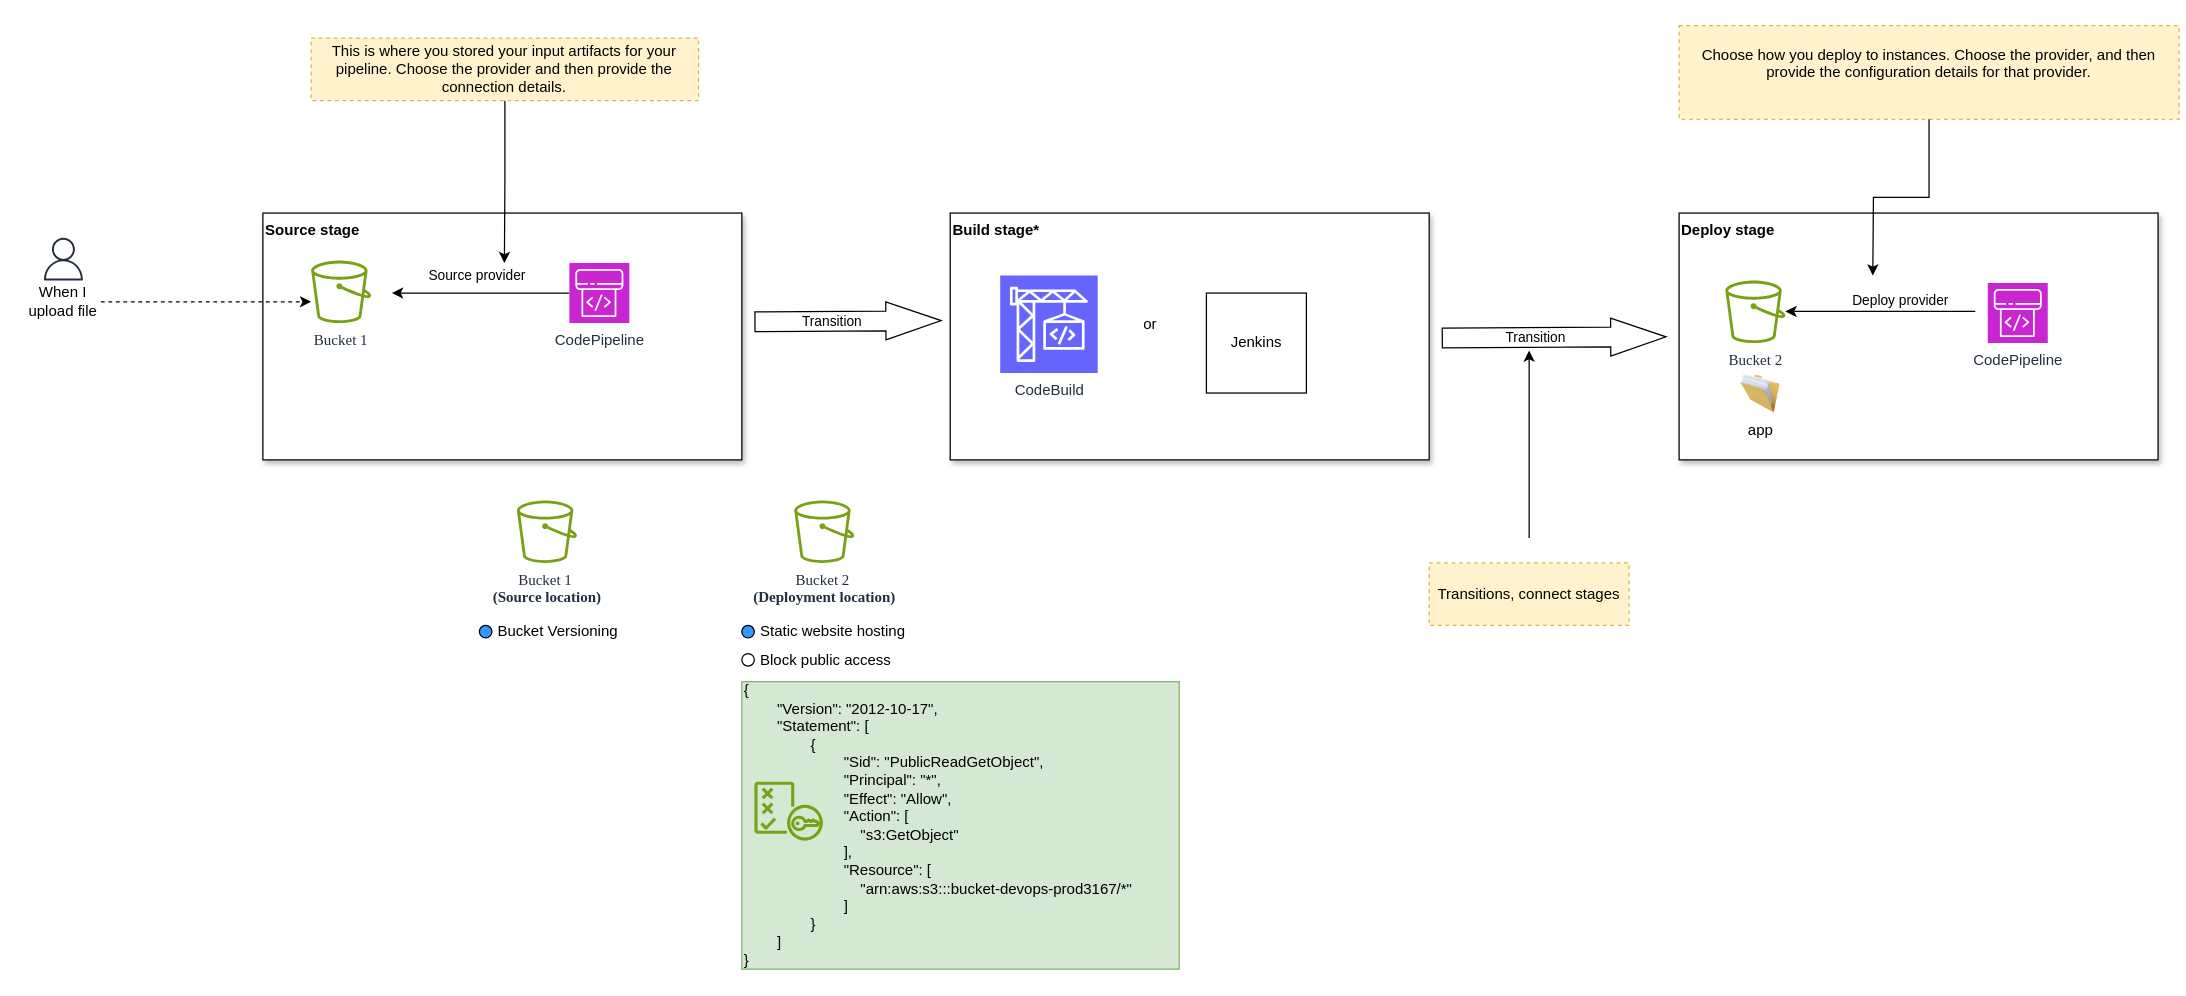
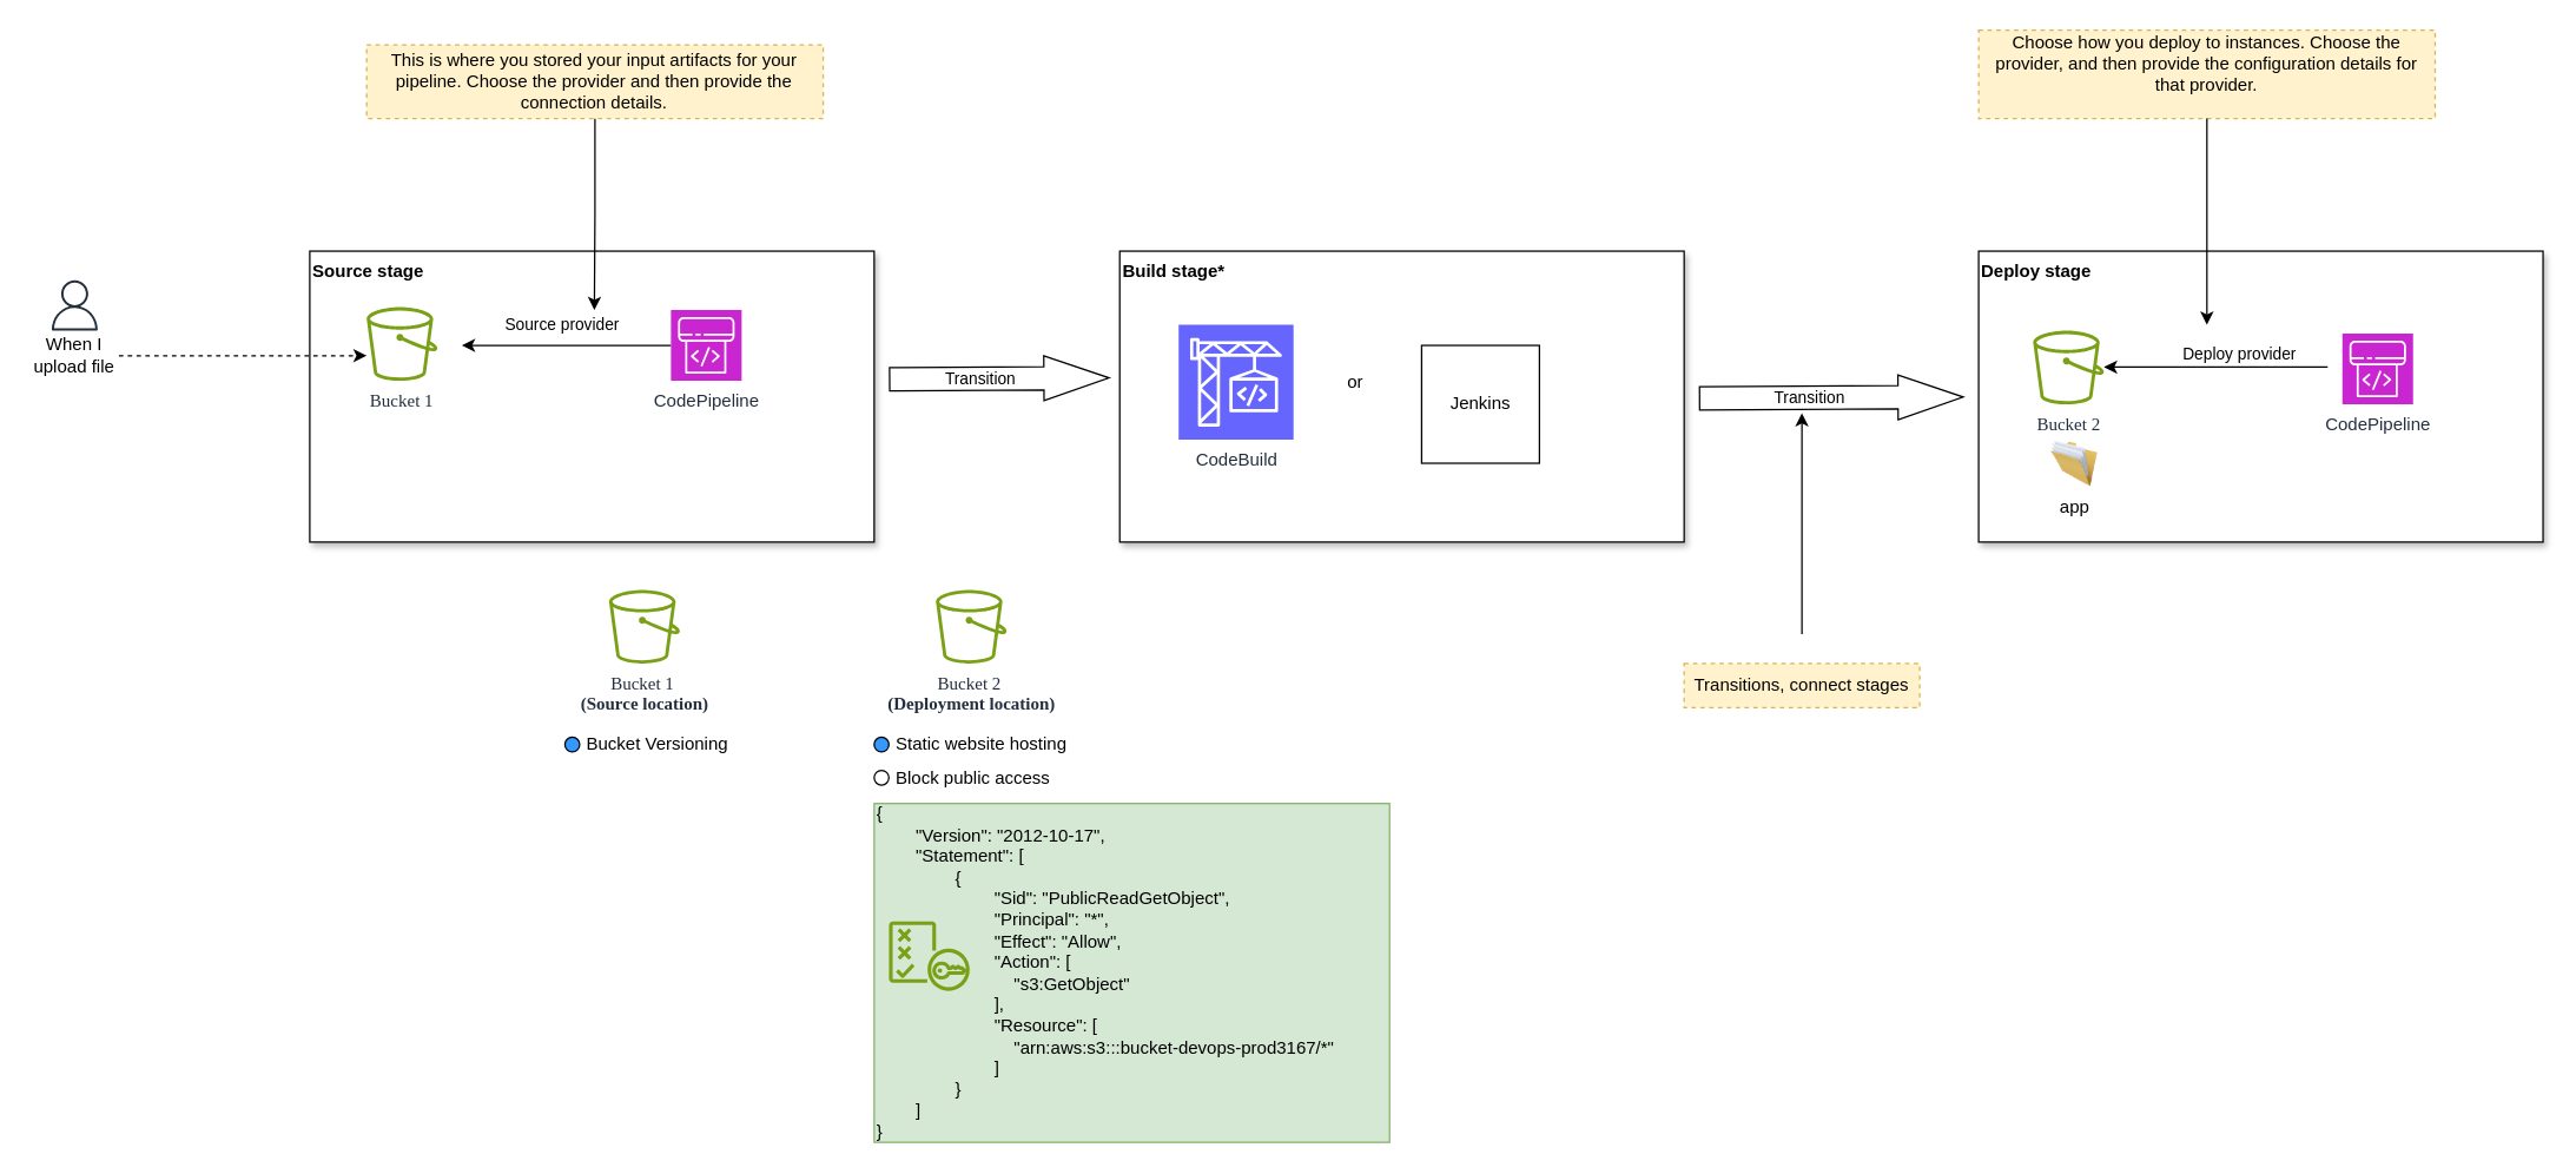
  <mxCell id="0" />
  <mxCell id="1" parent="0" />
  <mxCell id="2" value="&lt;b&gt;Source stage&lt;/b&gt;" style="rounded=0;whiteSpace=wrap;html=1;fillColor=default;verticalAlign=top;align=left;shadow=1;" vertex="1" parent="1"><mxGeometry x="209.75" y="170" width="383.25" height="197.5" as="geometry" /></mxCell>
  <mxCell id="3" value="Bucket 1&amp;nbsp;&lt;div&gt;&lt;b&gt;(Source location)&lt;/b&gt;&lt;/div&gt;" style="sketch=0;outlineConnect=0;fontColor=#232F3E;gradientColor=none;fillColor=#7AA116;strokeColor=none;dashed=0;verticalLabelPosition=bottom;verticalAlign=top;align=center;html=1;fontSize=12;fontStyle=0;aspect=fixed;pointerEvents=1;shape=mxgraph.aws4.bucket;fontFamily=Roboto Mono;fontSource=https%3A%2F%2Ffonts.googleapis.com%2Fcss%3Ffamily%3DRoboto%2BMono;" vertex="1" parent="1"><mxGeometry x="413" y="400" width="48.08" height="50" as="geometry" /></mxCell>
  <mxCell id="4" value="Bucket 2&amp;nbsp;&lt;div&gt;&lt;b&gt;(Deployment location)&lt;/b&gt;&lt;/div&gt;" style="sketch=0;outlineConnect=0;fontColor=#232F3E;gradientColor=none;fillColor=#7AA116;strokeColor=none;dashed=0;verticalLabelPosition=bottom;verticalAlign=top;align=center;html=1;fontSize=12;fontStyle=0;aspect=fixed;pointerEvents=1;shape=mxgraph.aws4.bucket;fontFamily=Roboto Mono;fontSource=https%3A%2F%2Ffonts.googleapis.com%2Fcss%3Ffamily%3DRoboto%2BMono;" vertex="1" parent="1"><mxGeometry x="634.92" y="400" width="48.08" height="50" as="geometry" /></mxCell>
  <mxCell id="5" value="" style="group" vertex="1" connectable="0" parent="1"><mxGeometry x="593" y="545" width="350" height="230" as="geometry" /></mxCell>
  <mxCell id="6" value="&lt;div&gt;{&lt;/div&gt;&lt;div&gt;&lt;span style=&quot;white-space: normal;&quot;&gt;&lt;span style=&quot;white-space:pre&quot;&gt;&#09;&lt;/span&gt;&quot;Version&quot;: &quot;2012-10-17&quot;,&lt;/span&gt;&lt;/div&gt;&lt;div&gt;&lt;span style=&quot;white-space: normal;&quot;&gt;&lt;span style=&quot;white-space:pre&quot;&gt;&#09;&lt;/span&gt;&quot;Statement&quot;: [&lt;/span&gt;&lt;/div&gt;&lt;div&gt;&lt;span style=&quot;white-space: normal;&quot;&gt;&lt;span style=&quot;white-space:pre&quot;&gt;&#09;&#09;&lt;/span&gt;{&lt;/span&gt;&lt;/div&gt;&lt;div&gt;&lt;span style=&quot;white-space: normal;&quot;&gt;&lt;span style=&quot;white-space:pre&quot;&gt;&#09;&#09;&#09;&lt;/span&gt;&quot;Sid&quot;: &quot;PublicReadGetObject&quot;,&lt;/span&gt;&lt;/div&gt;&lt;div&gt;&lt;span style=&quot;white-space: normal;&quot;&gt;&lt;span style=&quot;white-space:pre&quot;&gt;&#09;&#09;&#09;&lt;/span&gt;&quot;Principal&quot;: &quot;*&quot;,&lt;/span&gt;&lt;/div&gt;&lt;div&gt;&lt;span style=&quot;white-space: normal;&quot;&gt;&lt;span style=&quot;white-space:pre&quot;&gt;&#09;&#09;&#09;&lt;/span&gt;&quot;Effect&quot;: &quot;Allow&quot;,&lt;/span&gt;&lt;/div&gt;&lt;div&gt;&lt;span style=&quot;white-space: normal;&quot;&gt;&lt;span style=&quot;white-space:pre&quot;&gt;&#09;&#09;&#09;&lt;/span&gt;&quot;Action&quot;: [&lt;/span&gt;&lt;/div&gt;&lt;div&gt;&lt;span style=&quot;white-space: normal;&quot;&gt;&lt;span style=&quot;white-space:pre&quot;&gt;&#09;&#09;&#09;&lt;/span&gt;&amp;nbsp; &amp;nbsp; &quot;s3:GetObject&quot;&lt;/span&gt;&lt;/div&gt;&lt;div&gt;&lt;span style=&quot;white-space: normal;&quot;&gt;&lt;span style=&quot;white-space:pre&quot;&gt;&#09;&#09;&#09;&lt;/span&gt;],&lt;/span&gt;&lt;/div&gt;&lt;div&gt;&lt;span style=&quot;white-space: normal;&quot;&gt;&lt;span style=&quot;white-space:pre&quot;&gt;&#09;&#09;&#09;&lt;/span&gt;&quot;Resource&quot;: [&lt;/span&gt;&lt;/div&gt;&lt;div&gt;&lt;span style=&quot;white-space: normal;&quot;&gt;&lt;span style=&quot;white-space:pre&quot;&gt;&#09;&#09;&#09;&lt;/span&gt;&amp;nbsp; &amp;nbsp; &quot;arn:aws:s3:::bucket-devops-prod3167/*&quot;&lt;/span&gt;&lt;/div&gt;&lt;div&gt;&lt;span style=&quot;white-space: normal;&quot;&gt;&lt;span style=&quot;white-space:pre&quot;&gt;&#09;&#09;&#09;&lt;/span&gt;]&lt;/span&gt;&lt;/div&gt;&lt;div&gt;&lt;span style=&quot;white-space: normal;&quot;&gt;&lt;span style=&quot;white-space:pre&quot;&gt;&#09;&#09;&lt;/span&gt;}&lt;/span&gt;&lt;/div&gt;&lt;div&gt;&lt;span style=&quot;white-space: normal;&quot;&gt;&lt;span style=&quot;white-space:pre&quot;&gt;&#09;&lt;/span&gt;]&lt;/span&gt;&lt;/div&gt;&lt;div&gt;}&lt;/div&gt;" style="text;html=1;align=left;verticalAlign=middle;whiteSpace=wrap;rounded=0;fillColor=#d5e8d4;strokeColor=#82b366;" vertex="1" parent="5"><mxGeometry width="350" height="230" as="geometry" /></mxCell>
  <mxCell id="7" value="" style="sketch=0;outlineConnect=0;fontColor=#232F3E;gradientColor=none;fillColor=#7AA116;strokeColor=none;dashed=0;verticalLabelPosition=bottom;verticalAlign=top;align=center;html=1;fontSize=12;fontStyle=0;aspect=fixed;pointerEvents=1;shape=mxgraph.aws4.policy;" vertex="1" parent="5"><mxGeometry x="10.0" y="80" width="54.93" height="47.18" as="geometry" /></mxCell>
  <mxCell id="8" value="&lt;div&gt;&lt;br&gt;&lt;/div&gt;&lt;div&gt;Static website hosting&lt;/div&gt;&lt;div&gt;&lt;br&gt;&lt;/div&gt;" style="html=1;shadow=0;dashed=0;shape=mxgraph.bootstrap.radioButton2;labelPosition=right;verticalLabelPosition=middle;align=left;verticalAlign=middle;gradientColor=none;fillColor=#3399FF;checked=0;spacing=5;checkedFill=#0085FC;checkedStroke=#ffffff;" vertex="1" parent="1"><mxGeometry x="593" y="500" width="10" height="10" as="geometry" /></mxCell>
  <mxCell id="9" value="&lt;div&gt;&lt;br&gt;&lt;/div&gt;&lt;div&gt;&lt;div&gt;Block public&amp;nbsp;&lt;span style=&quot;background-color: initial;&quot;&gt;access&lt;/span&gt;&lt;/div&gt;&lt;/div&gt;&lt;div&gt;&lt;br&gt;&lt;/div&gt;" style="html=1;shadow=0;dashed=0;shape=mxgraph.bootstrap.radioButton2;labelPosition=right;verticalLabelPosition=middle;align=left;verticalAlign=middle;gradientColor=none;fillColor=#FFFFFF;checked=0;spacing=5;checkedFill=#0085FC;checkedStroke=#ffffff;" vertex="1" parent="1"><mxGeometry x="593" y="522.5" width="10" height="10" as="geometry" /></mxCell>
  <mxCell id="10" value="Source provider" style="edgeStyle=orthogonalEdgeStyle;rounded=0;orthogonalLoop=1;jettySize=auto;html=1;exitX=0;exitY=0.5;exitDx=0;exitDy=0;exitPerimeter=0;" edge="1" parent="1" source="11"><mxGeometry x="0.053" y="-14" relative="1" as="geometry"><mxPoint x="313" y="234" as="targetPoint" /><mxPoint x="503" y="234" as="sourcePoint" /><mxPoint as="offset" /></mxGeometry></mxCell>
  <mxCell id="11" value="CodePipeline" style="sketch=0;points=[[0,0,0],[0.25,0,0],[0.5,0,0],[0.75,0,0],[1,0,0],[0,1,0],[0.25,1,0],[0.5,1,0],[0.75,1,0],[1,1,0],[0,0.25,0],[0,0.5,0],[0,0.75,0],[1,0.25,0],[1,0.5,0],[1,0.75,0]];outlineConnect=0;fontColor=#232F3E;fillColor=#C925D1;strokeColor=#ffffff;dashed=0;verticalLabelPosition=bottom;verticalAlign=top;align=center;html=1;fontSize=12;fontStyle=0;aspect=fixed;shape=mxgraph.aws4.resourceIcon;resIcon=mxgraph.aws4.codepipeline;" vertex="1" parent="1"><mxGeometry x="455" y="210" width="48" height="48" as="geometry" /></mxCell>
  <mxCell id="12" style="edgeStyle=orthogonalEdgeStyle;rounded=0;orthogonalLoop=1;jettySize=auto;html=1;" edge="1" parent="1" source="13"><mxGeometry relative="1" as="geometry"><mxPoint x="403" y="210" as="targetPoint" /></mxGeometry></mxCell>
  <mxCell id="13" value="This is where you stored your input artifacts for your pipeline. Choose the provider and then provide the connection details." style="text;html=1;align=center;verticalAlign=middle;whiteSpace=wrap;rounded=0;strokeColor=#d6b656;dashed=1;fillColor=#fff2cc;" vertex="1" parent="1"><mxGeometry x="248.38" y="30" width="310" height="50" as="geometry" /></mxCell>
  <mxCell id="14" value="&lt;b&gt;Build stage*&lt;/b&gt;" style="rounded=0;whiteSpace=wrap;html=1;fillColor=default;verticalAlign=top;align=left;shadow=1;" vertex="1" parent="1"><mxGeometry x="759.75" y="170" width="383.25" height="197.5" as="geometry" /></mxCell>
  <mxCell id="15" value="CodeBuild" style="sketch=0;points=[[0,0,0],[0.25,0,0],[0.5,0,0],[0.75,0,0],[1,0,0],[0,1,0],[0.25,1,0],[0.5,1,0],[0.75,1,0],[1,1,0],[0,0.25,0],[0,0.5,0],[0,0.75,0],[1,0.25,0],[1,0.5,0],[1,0.75,0]];outlineConnect=0;fontColor=#232F3E;fillColor=#6666FF;strokeColor=#ffffff;dashed=0;verticalLabelPosition=bottom;verticalAlign=top;align=center;html=1;fontSize=12;fontStyle=0;aspect=fixed;shape=mxgraph.aws4.resourceIcon;resIcon=mxgraph.aws4.codebuild;" vertex="1" parent="1"><mxGeometry x="799.75" y="220" width="78" height="78" as="geometry" /></mxCell>
  <mxCell id="16" value="or" style="text;html=1;align=center;verticalAlign=middle;whiteSpace=wrap;rounded=0;" vertex="1" parent="1"><mxGeometry x="889.75" y="244" width="60" height="30" as="geometry" /></mxCell>
  <mxCell id="17" value="Jenkins" style="whiteSpace=wrap;html=1;aspect=fixed;" vertex="1" parent="1"><mxGeometry x="964.75" y="234" width="80" height="80" as="geometry" /></mxCell>
  <mxCell id="18" value="&lt;b&gt;Deploy stage&lt;/b&gt;" style="rounded=0;whiteSpace=wrap;html=1;fillColor=default;verticalAlign=top;align=left;shadow=1;" vertex="1" parent="1"><mxGeometry x="1343" y="170" width="383.25" height="197.5" as="geometry" /></mxCell>
  <mxCell id="19" value="Bucket 2" style="sketch=0;outlineConnect=0;fontColor=#232F3E;gradientColor=none;fillColor=#7AA116;strokeColor=none;dashed=0;verticalLabelPosition=bottom;verticalAlign=top;align=center;html=1;fontSize=12;fontStyle=0;aspect=fixed;pointerEvents=1;shape=mxgraph.aws4.bucket;fontFamily=Roboto Mono;fontSource=https%3A%2F%2Ffonts.googleapis.com%2Fcss%3Ffamily%3DRoboto%2BMono;" vertex="1" parent="1"><mxGeometry x="1380" y="224" width="48.08" height="50" as="geometry" /></mxCell>
  <mxCell id="20" value="Deploy provider" style="edgeStyle=orthogonalEdgeStyle;rounded=0;orthogonalLoop=1;jettySize=auto;html=1;" edge="1" parent="1"><mxGeometry x="-0.21" y="-9" relative="1" as="geometry"><mxPoint x="1580.01" y="248.66" as="sourcePoint" /><mxPoint x="1428.084" y="248.694" as="targetPoint" /><mxPoint as="offset" /></mxGeometry></mxCell>
  <mxCell id="21" value="CodePipeline" style="sketch=0;points=[[0,0,0],[0.25,0,0],[0.5,0,0],[0.75,0,0],[1,0,0],[0,1,0],[0.25,1,0],[0.5,1,0],[0.75,1,0],[1,1,0],[0,0.25,0],[0,0.5,0],[0,0.75,0],[1,0.25,0],[1,0.5,0],[1,0.75,0]];outlineConnect=0;fontColor=#232F3E;fillColor=#C925D1;strokeColor=#ffffff;dashed=0;verticalLabelPosition=bottom;verticalAlign=top;align=center;html=1;fontSize=12;fontStyle=0;aspect=fixed;shape=mxgraph.aws4.resourceIcon;resIcon=mxgraph.aws4.codepipeline;" vertex="1" parent="1"><mxGeometry x="1590" y="226" width="48" height="48" as="geometry" /></mxCell>
- <mxCell id="22" value="&lt;div&gt;Choose how you deploy to instances. Choose the provider, and then provide the configuration details for that provider.&lt;/div&gt;&lt;div&gt;&lt;br&gt;&lt;/div&gt;" style="text;html=1;align=center;verticalAlign=middle;whiteSpace=wrap;rounded=0;strokeColor=#d6b656;dashed=1;fillColor=#fff2cc;" vertex="1" parent="1"><mxGeometry x="1343" y="20" width="400" height="75" as="geometry" /></mxCell>
+ <mxCell id="22" value="&lt;div&gt;Choose how you deploy to instances. Choose the provider, and then provide the configuration details for that provider.&lt;/div&gt;&lt;div&gt;&lt;br&gt;&lt;/div&gt;" style="text;html=1;align=center;verticalAlign=middle;whiteSpace=wrap;rounded=0;strokeColor=#d6b656;dashed=1;fillColor=#fff2cc;" vertex="1" parent="1"><mxGeometry x="1343" y="20" width="310" height="60" as="geometry" /></mxCell>
  <mxCell id="23" style="edgeStyle=orthogonalEdgeStyle;rounded=0;orthogonalLoop=1;jettySize=auto;html=1;" edge="1" parent="1" source="22"><mxGeometry relative="1" as="geometry"><mxPoint x="1498" y="220" as="targetPoint" /></mxGeometry></mxCell>
  <mxCell id="24" value="app" style="image;html=1;image=img/lib/clip_art/general/Full_Folder_128x128.png" vertex="1" parent="1"><mxGeometry x="1388.08" y="299" width="40" height="31" as="geometry" /></mxCell>
  <mxCell id="25" value="&lt;div&gt;Bucket&amp;nbsp;&lt;span style=&quot;background-color: initial;&quot;&gt;Versioning&lt;/span&gt;&lt;/div&gt;" style="html=1;shadow=0;dashed=0;shape=mxgraph.bootstrap.radioButton2;labelPosition=right;verticalLabelPosition=middle;align=left;verticalAlign=middle;gradientColor=none;fillColor=#3399FF;checked=0;spacing=5;checkedFill=#0085FC;checkedStroke=#ffffff;" vertex="1" parent="1"><mxGeometry x="383" y="500" width="10" height="10" as="geometry" /></mxCell>
  <mxCell id="26" value="Bucket 1" style="sketch=0;outlineConnect=0;fontColor=#232F3E;gradientColor=none;fillColor=#7AA116;strokeColor=none;dashed=0;verticalLabelPosition=bottom;verticalAlign=top;align=center;html=1;fontSize=12;fontStyle=0;aspect=fixed;pointerEvents=1;shape=mxgraph.aws4.bucket;fontFamily=Roboto Mono;fontSource=https%3A%2F%2Ffonts.googleapis.com%2Fcss%3Ffamily%3DRoboto%2BMono;" vertex="1" parent="1"><mxGeometry x="248.38" y="208" width="48.08" height="50" as="geometry" /></mxCell>
  <mxCell id="27" value="Transition" style="shape=flexArrow;endArrow=classic;html=1;rounded=0;endWidth=13.684;endSize=14.414;width=15.789;" edge="1" parent="1"><mxGeometry x="-0.167" width="50" height="50" relative="1" as="geometry"><mxPoint x="1153" y="270" as="sourcePoint" /><mxPoint x="1333" y="269" as="targetPoint" /><mxPoint as="offset" /></mxGeometry></mxCell>
  <mxCell id="28" style="edgeStyle=orthogonalEdgeStyle;rounded=0;orthogonalLoop=1;jettySize=auto;html=1;" edge="1" parent="1"><mxGeometry relative="1" as="geometry"><mxPoint x="1223" y="280" as="targetPoint" /><mxPoint x="1223" y="430" as="sourcePoint" /></mxGeometry></mxCell>
- <mxCell id="29" value="&lt;div&gt;Transitions, connect stages&lt;/div&gt;" style="text;html=1;align=center;verticalAlign=middle;whiteSpace=wrap;rounded=0;strokeColor=#d6b656;dashed=1;fillColor=#fff2cc;" vertex="1" parent="1"><mxGeometry x="1143" y="450" width="160" height="50" as="geometry" /></mxCell>
+ <mxCell id="29" value="&lt;div&gt;Transitions, connect stages&lt;/div&gt;" style="text;html=1;align=center;verticalAlign=middle;whiteSpace=wrap;rounded=0;strokeColor=#d6b656;dashed=1;fillColor=#fff2cc;" vertex="1" parent="1"><mxGeometry x="1143" y="450" width="160" height="30" as="geometry" /></mxCell>
  <mxCell id="30" style="edgeStyle=orthogonalEdgeStyle;rounded=0;orthogonalLoop=1;jettySize=auto;html=1;dashed=1;" edge="1" parent="1" source="31" target="26"><mxGeometry relative="1" as="geometry"><Array as="points"><mxPoint x="73" y="233" /></Array></mxGeometry></mxCell>
  <mxCell id="31" value="When I upload file" style="text;html=1;align=center;verticalAlign=middle;whiteSpace=wrap;rounded=0;" vertex="1" parent="1"><mxGeometry x="20.13" y="226" width="60" height="30" as="geometry" /></mxCell>
  <mxCell id="32" value="" style="sketch=0;outlineConnect=0;fontColor=#232F3E;gradientColor=none;fillColor=#232F3D;strokeColor=none;dashed=0;verticalLabelPosition=bottom;verticalAlign=top;align=center;html=1;fontSize=12;fontStyle=0;aspect=fixed;pointerEvents=1;shape=mxgraph.aws4.user;" vertex="1" parent="1"><mxGeometry x="33" y="189.75" width="34.25" height="34.25" as="geometry" /></mxCell>
  <mxCell id="33" value="Transition" style="shape=flexArrow;endArrow=classic;html=1;rounded=0;endWidth=13.684;endSize=14.414;width=15.789;" edge="1" parent="1"><mxGeometry x="-0.167" width="50" height="50" relative="1" as="geometry"><mxPoint x="603" y="257" as="sourcePoint" /><mxPoint x="753" y="256" as="targetPoint" /><mxPoint as="offset" /></mxGeometry></mxCell>
